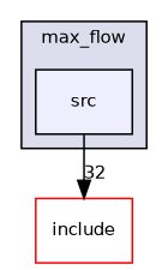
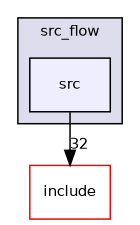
  digraph {
    compound=true
    node [fontname=Helvetica fontsize=10 shape=box style=filled]
    n1 [fillcolor="#eeeeff" label=src pencolor=black]
    n2 [color=red fillcolor=white label=include]
    subgraph cluster_1 {
      bgcolor="#ddddee"
      fontname=Helvetica
      fontsize=10
-     label=max_flow
+     label=src_flow
      pencolor=black
      n1
    }
    n1 -> n2 [headlabel=32 labeldistance=1.5 labelfontname=Helvetica labelfontsize=10]
  }
